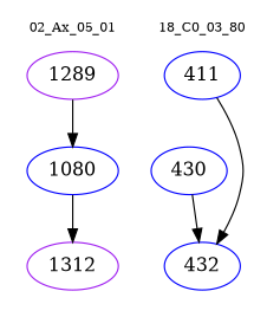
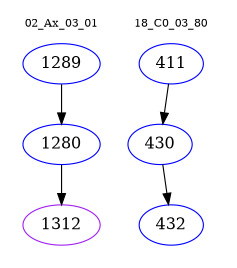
  digraph {
    node [color=blue]
    edge [color=black]
-   n1 [color=purple label=1289]
-   n2 [label=1080]
+   n1 [label=1289]
+   n2 [label=1280]
    n3 [color=purple label=1312]
    n4 [label=411]
    n5 [label=430]
    n6 [label=432]
    subgraph cluster_1 {
      color=white
      fontsize=10
-     label="02_Ax_05_01"
+     label="02_Ax_03_01"
      n1
      n2
      n3
    }
    subgraph cluster_2 {
      color=white
      fontsize=10
      label="18_C0_03_80"
      n4
      n5
      n6
    }
    n1 -> n2
    n2 -> n3
-   n4 -> n6
+   n4 -> n5
    n5 -> n6
  }
